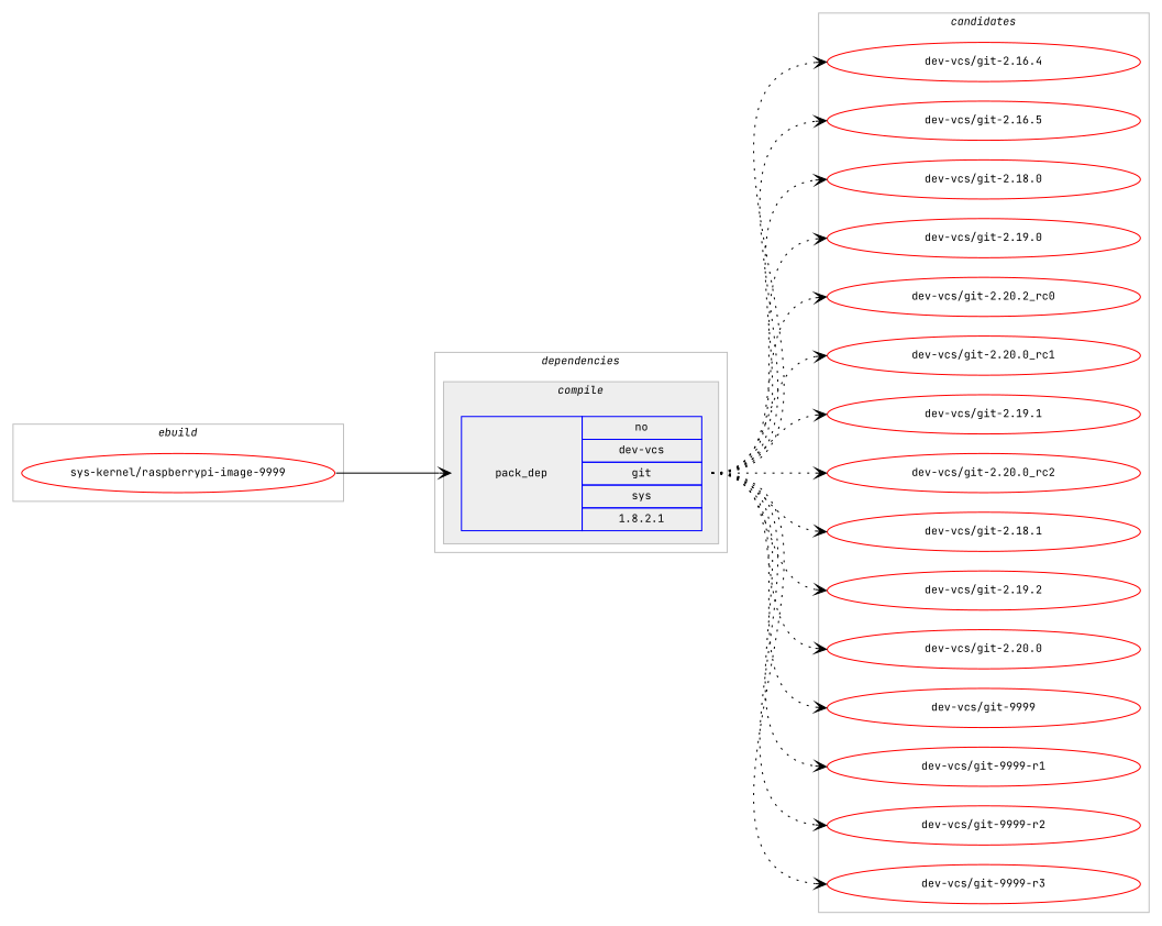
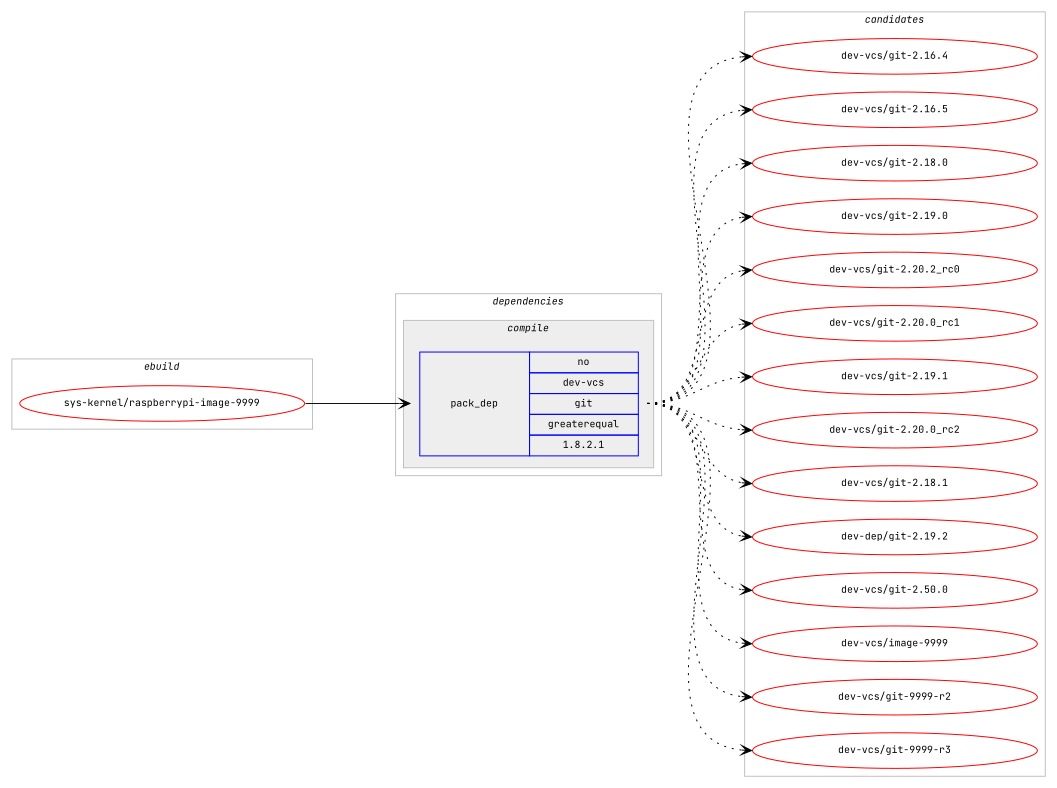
  digraph {
    compound=true
    concentrate=true
    fontname="JetBrains Mono"
    fontsize=10
    newrank=true
    rankdir=LR
    ranksep=1.5
    node [color=red fontname="JetBrains Mono" fontsize=10]
    edge [arrowhead=vee fontname="JetBrains Mono" headport=w style=dotted tailport=e weight=100]
    n1 [label="sys-kernel/raspberrypi-image-9999" width=4]
-   n2 [color=blue label=<<TABLE BORDER="0" CELLBORDER="1" CELLSPACING="0" CELLPADDING="4" WIDTH="220"><TR><TD ROWSPAN="6" CELLPADDING="30">pack_dep</TD></TR><TR><TD WIDTH="110">no</TD></TR><TR><TD>dev-vcs</TD></TR><TR><TD>git</TD></TR><TR><TD>sys</TD></TR><TR><TD>1.8.2.1</TD></TR></TABLE>> shape=none]
+   n2 [color=blue label=<<TABLE BORDER="0" CELLBORDER="1" CELLSPACING="0" CELLPADDING="4" WIDTH="220"><TR><TD ROWSPAN="6" CELLPADDING="30">pack_dep</TD></TR><TR><TD WIDTH="110">no</TD></TR><TR><TD>dev-vcs</TD></TR><TR><TD>git</TD></TR><TR><TD>greaterequal</TD></TR><TR><TD>1.8.2.1</TD></TR></TABLE>> shape=none]
    n3 [label="dev-vcs/git-2.16.4" width=4]
    n4 [label="dev-vcs/git-2.16.5" width=4]
    n5 [label="dev-vcs/git-2.18.0" width=4]
    n6 [label="dev-vcs/git-2.19.0" width=4]
    n7 [label="dev-vcs/git-2.20.2_rc0" width=4]
    n8 [label="dev-vcs/git-2.20.0_rc1" width=4]
    n9 [label="dev-vcs/git-2.19.1" width=4]
    n10 [label="dev-vcs/git-2.20.0_rc2" width=4]
    n11 [label="dev-vcs/git-2.18.1" width=4]
-   n12 [label="dev-vcs/git-2.19.2" width=4]
-   n13 [label="dev-vcs/git-2.20.0" width=4]
-   n14 [label="dev-vcs/git-9999" width=4]
-   n15 [label="dev-vcs/git-9999-r1" width=4]
+   n12 [label="dev-dep/git-2.19.2" width=4]
+   n13 [label="dev-vcs/git-2.50.0" width=4]
+   n14 [label="dev-vcs/image-9999" width=4]
    n16 [label="dev-vcs/git-9999-r2" width=4]
    n17 [label="dev-vcs/git-9999-r3" width=4]
    subgraph cluster_1 {
      color=gray
      label=<<i>ebuild</i>>
      rank=same
      n1
    }
    subgraph cluster_2 {
      color=gray
      label=<<i>dependencies</i>>
      subgraph cluster_3 {
        color=gray
        fillcolor="#eeeeee"
        label=<<i>compile</i>>
        style=filled
        subgraph sub_4 {
          color=gray
          fillcolor="#eeeeee"
          label=<<i>compile</i>>
          style=filled
          n2
        }
      }
      subgraph cluster_5 {
        color=gray
        fillcolor="#eeeeee"
        label=<<i>compile and run</i>>
        style=filled
      }
      subgraph cluster_6 {
        color=gray
        fillcolor="#eeeeee"
        label=<<i>run</i>>
        style=filled
      }
    }
    subgraph cluster_7 {
      color=gray
      label=<<i>candidates</i>>
      rank=same
      subgraph sub_8 {
        color=black
        label=<<i>candidates</i>>
        nodesep=1
        rank=same
        n3
        n4
        n5
        n6
        n7
        n8
        n9
        n10
        n11
        n12
        n13
        n14
-       n15
        n16
        n17
      }
    }
    n1 -> n2 [style=solid weight=20]
    n2 -> n3
    n2 -> n4
    n2 -> n5
    n2 -> n6
    n2 -> n7
    n2 -> n8
    n2 -> n9
    n2 -> n10
    n2 -> n11
    n2 -> n12
    n2 -> n13
    n2 -> n14
-   n2 -> n15
    n2 -> n16
    n2 -> n17
  }
